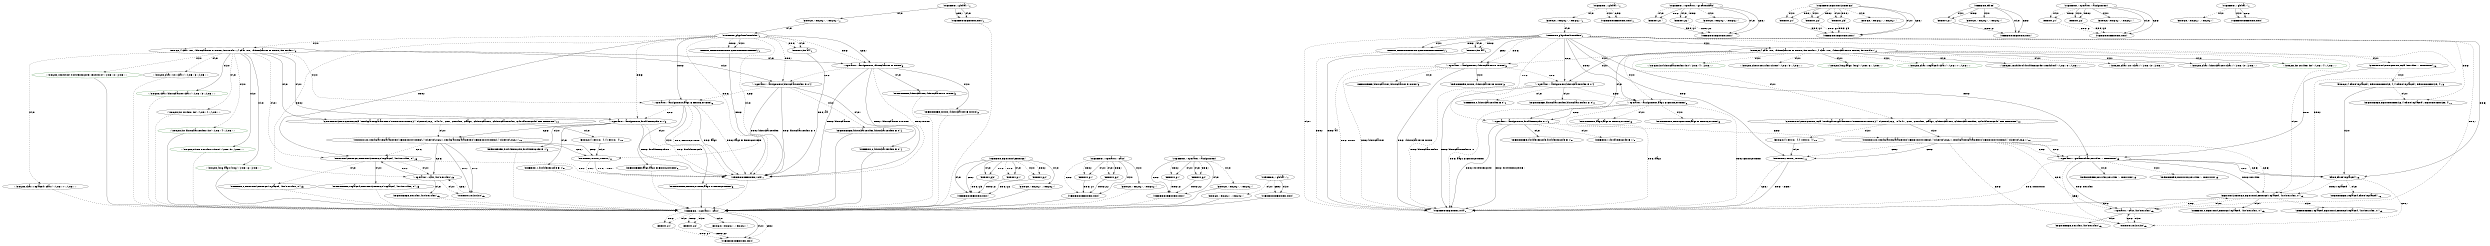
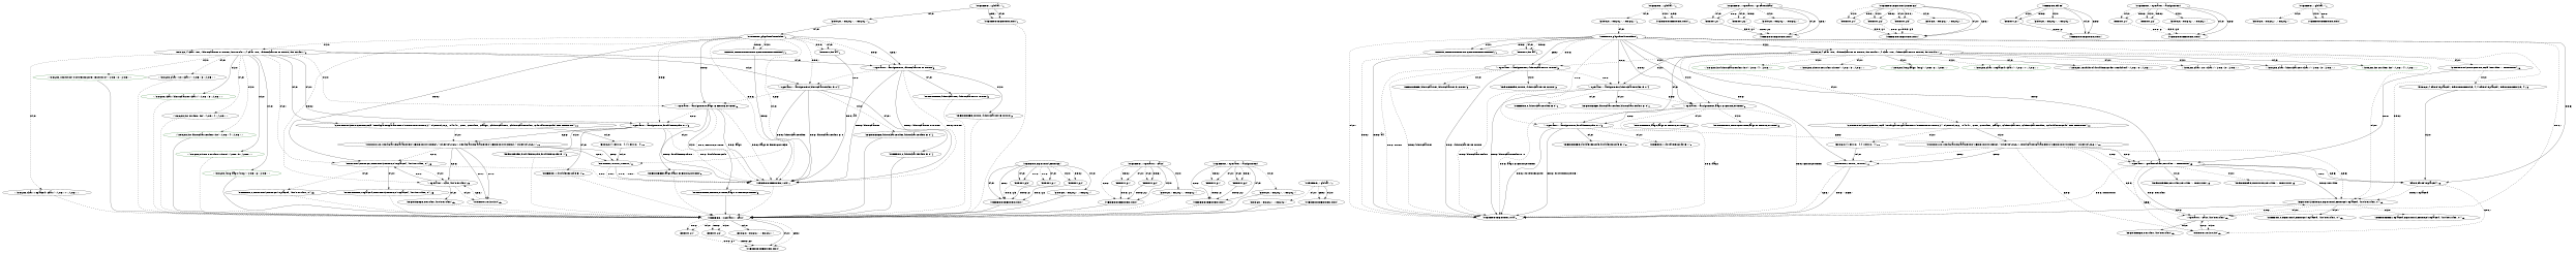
  digraph {
    edge [style=solid]
    n1 [label=<(METHOD,&lt;global&gt;)<SUB>1</SUB>>]
    n2 [label=<(BLOCK,&lt;empty&gt;,&lt;empty&gt;)<SUB>1</SUB>>]
    n3 [label=<(METHOD_RETURN,ANY)<SUB>1</SUB>>]
    n4 [label=<(METHOD,php_html_entities)<SUB>1</SUB>>]
    n5 [label=<(METHOD,&lt;operator&gt;.cast)>]
    n6 [label=<(PARAM,INTERNAL_FUNCTION_PARAMETERS)<SUB>1</SUB>>]
    n7 [label=<(PARAM,int all)<SUB>1</SUB>>]
    n8 [label=<(BLOCK,{ 	char *str, *hint_charset = NULL; 	int str_le...,{ 	char *str, *hint_charset = NULL; 	int str_le...)<SUB>2</SUB>>]
    n9 [label=<(&lt;operator&gt;.assignment,*hint_charset = NULL)<SUB>3</SUB>>]
    n10 [label=<(&lt;operator&gt;.assignment,hint_charset_len = 0)<SUB>4</SUB>>]
    n11 [label=<(&lt;operator&gt;.assignment,flags = ENT_COMPAT)<SUB>6</SUB>>]
    n12 [label=<(&lt;operator&gt;.assignment,double_encode = 1)<SUB>8</SUB>>]
    n13 [label=<(RETURN,return;,return;)<SUB>11</SUB>>]
    n14 [label=<(RETVAL_STRINGL,RETVAL_STRINGL(replaced, (int)new_len, 0))<SUB>15</SUB>>]
    n15 [label=<(&lt;operator&gt;.cast,(int)new_len)<SUB>15</SUB>>]
    n16 [label=<(METHOD_RETURN,void)<SUB>1</SUB>>]
    n17 [color=black label="<(LOCAL,char* str: char*)<SUB>3</SUB>>"]
    n18 [color=darkgreen label="<(LOCAL,char* hint_charset: char*)<SUB>3</SUB>>"]
    n19 [color=black label="<(LOCAL,int str_len: int)<SUB>4</SUB>>"]
    n20 [color=darkgreen label="<(LOCAL,int hint_charset_len: int)<SUB>4</SUB>>"]
    n21 [color=darkgreen label="<(LOCAL,size_t new_len: size_t)<SUB>5</SUB>>"]
    n22 [color=darkgreen label="<(LOCAL,long flags: long)<SUB>6</SUB>>"]
    n23 [color=black label="<(LOCAL,char* replaced: char*)<SUB>7</SUB>>"]
    n24 [color=darkgreen label="<(LOCAL,zend_bool double_encode: zend_bool)<SUB>8</SUB>>"]
    n25 [label=<(CONTROL_STRUCTURE,IF,if (zend_parse_parameters(ZEND_NUM_ARGS() TSRMLS_CC, &quot;s|ls!b&quot;, &amp;str, &amp;str_len, &amp;flags, &amp;hint_charset, &amp;hint_charset_len, &amp;double_encode) == FAILURE))<SUB>10</SUB>>]
    n26 [label=<(IDENTIFIER,hint_charset,*hint_charset = NULL)<SUB>3</SUB>>]
    n27 [label=<(IDENTIFIER,NULL,*hint_charset = NULL)<SUB>3</SUB>>]
    n28 [label=<(IDENTIFIER,hint_charset_len,hint_charset_len = 0)<SUB>4</SUB>>]
    n29 [label=<(LITERAL,0,hint_charset_len = 0)<SUB>4</SUB>>]
    n30 [label=<(IDENTIFIER,flags,flags = ENT_COMPAT)<SUB>6</SUB>>]
    n31 [label=<(IDENTIFIER,ENT_COMPAT,flags = ENT_COMPAT)<SUB>6</SUB>>]
    n32 [label=<(IDENTIFIER,double_encode,double_encode = 1)<SUB>8</SUB>>]
    n33 [label=<(LITERAL,1,double_encode = 1)<SUB>8</SUB>>]
    n34 [label=<(UNKNOWN,zend_parse_parameters(ZEND_NUM_ARGS() TSRMLS_CC...,zend_parse_parameters(ZEND_NUM_ARGS() TSRMLS_CC...)<SUB>10</SUB>>]
    n35 [label=<(IDENTIFIER,replaced,RETVAL_STRINGL(replaced, (int)new_len, 0))<SUB>15</SUB>>]
    n36 [label=<(LITERAL,0,RETVAL_STRINGL(replaced, (int)new_len, 0))<SUB>15</SUB>>]
    n37 [label=<(UNKNOWN,int,int)<SUB>15</SUB>>]
    n38 [label=<(IDENTIFIER,new_len,(int)new_len)<SUB>15</SUB>>]
    n39 [label=<(BLOCK,{ 		return;  	},{ 		return;  	})<SUB>10</SUB>>]
    n40 [label=<(PARAM,p1)>]
    n41 [label=<(PARAM,p2)>]
    n42 [label=<(BLOCK,&lt;empty&gt;,&lt;empty&gt;)>]
    n43 [label=<(METHOD_RETURN,ANY)>]
    n44 [label=<(METHOD,RETVAL_STRINGL)>]
    n45 [label=<(PARAM,p1)>]
    n46 [label=<(PARAM,p2)>]
    n47 [label=<(PARAM,p3)>]
    n48 [label=<(BLOCK,&lt;empty&gt;,&lt;empty&gt;)>]
    n49 [label=<(METHOD_RETURN,ANY)>]
    n50 [label=<(METHOD,&lt;operator&gt;.cast)>]
    n51 [label=<(PARAM,p1)>]
    n52 [label=<(PARAM,p2)>]
    n53 [label=<(BLOCK,&lt;empty&gt;,&lt;empty&gt;)>]
    n54 [label=<(METHOD_RETURN,ANY)>]
    n55 [label=<(METHOD,&lt;operator&gt;.assignment)>]
    n56 [label=<(PARAM,p1)>]
    n57 [label=<(PARAM,p2)>]
    n58 [label=<(BLOCK,&lt;empty&gt;,&lt;empty&gt;)>]
    n59 [label=<(METHOD_RETURN,ANY)>]
    n60 [label=<(METHOD,&lt;global&gt;)<SUB>1</SUB>>]
    n61 [label=<(BLOCK,&lt;empty&gt;,&lt;empty&gt;)>]
    n62 [label=<(METHOD_RETURN,ANY)>]
    n63 [label=<(METHOD,&lt;global&gt;)<SUB>1</SUB>>]
    n64 [label=<(BLOCK,&lt;empty&gt;,&lt;empty&gt;)<SUB>1</SUB>>]
    n65 [label=<(METHOD_RETURN,ANY)<SUB>1</SUB>>]
    n66 [label=<(METHOD,php_html_entities)<SUB>1</SUB>>]
    n67 [label=<(PARAM,INTERNAL_FUNCTION_PARAMETERS)<SUB>1</SUB>>]
    n68 [label=<(PARAM,int all)<SUB>1</SUB>>]
    n69 [label=<(BLOCK,{ 	char *str, *hint_charset = NULL; 	int str_le...,{ 	char *str, *hint_charset = NULL; 	int str_le...)<SUB>2</SUB>>]
    n70 [label=<(&lt;operator&gt;.assignment,*hint_charset = NULL)<SUB>3</SUB>>]
    n71 [label=<(&lt;operator&gt;.assignment,hint_charset_len = 0)<SUB>4</SUB>>]
    n72 [label=<(&lt;operator&gt;.assignment,flags = ENT_COMPAT)<SUB>6</SUB>>]
    n73 [label=<(&lt;operator&gt;.assignment,double_encode = 1)<SUB>8</SUB>>]
    n74 [label=<(RETURN,return;,return;)<SUB>11</SUB>>]
    n75 [label=<(&lt;operator&gt;.greaterThan,new_len &gt; INT_MAX)<SUB>15</SUB>>]
    n76 [label=<(efree,efree(replaced))<SUB>16</SUB>>]
-   n77 [label=<(IDENTIFIER,RETURN_FALSE,{ 		efree(replaced); 		RETURN_FALSE; 	})<SUB>17</SUB>>]
    n78 [label=<(RETVAL_STRINGL,RETVAL_STRINGL(replaced, (int)new_len, 0))<SUB>19</SUB>>]
    n79 [label=<(&lt;operator&gt;.cast,(int)new_len)<SUB>19</SUB>>]
    n80 [label=<(METHOD_RETURN,void)<SUB>1</SUB>>]
    n81 [color=black label="<(LOCAL,char* str: char*)<SUB>3</SUB>>"]
    n82 [color=black label="<(LOCAL,char* hint_charset: char*)<SUB>3</SUB>>"]
    n83 [color=darkgreen label="<(LOCAL,int str_len: int)<SUB>4</SUB>>"]
    n84 [color=darkgreen label="<(LOCAL,int hint_charset_len: int)<SUB>4</SUB>>"]
    n85 [color=black label="<(LOCAL,size_t new_len: size_t)<SUB>5</SUB>>"]
    n86 [color=darkgreen label="<(LOCAL,long flags: long)<SUB>6</SUB>>"]
    n87 [color=darkgreen label="<(LOCAL,char* replaced: char*)<SUB>7</SUB>>"]
    n88 [color=black label="<(LOCAL,zend_bool double_encode: zend_bool)<SUB>8</SUB>>"]
    n89 [label=<(CONTROL_STRUCTURE,IF,if (zend_parse_parameters(ZEND_NUM_ARGS() TSRMLS_CC, &quot;s|ls!b&quot;, &amp;str, &amp;str_len, &amp;flags, &amp;hint_charset, &amp;hint_charset_len, &amp;double_encode) == FAILURE))<SUB>10</SUB>>]
    n90 [label=<(CONTROL_STRUCTURE,IF,if (new_len &gt; INT_MAX))<SUB>16</SUB>>]
    n91 [label=<(IDENTIFIER,hint_charset,*hint_charset = NULL)<SUB>3</SUB>>]
    n92 [label=<(IDENTIFIER,NULL,*hint_charset = NULL)<SUB>3</SUB>>]
    n93 [label=<(IDENTIFIER,hint_charset_len,hint_charset_len = 0)<SUB>4</SUB>>]
    n94 [label=<(LITERAL,0,hint_charset_len = 0)<SUB>4</SUB>>]
    n95 [label=<(IDENTIFIER,flags,flags = ENT_COMPAT)<SUB>6</SUB>>]
    n96 [label=<(IDENTIFIER,ENT_COMPAT,flags = ENT_COMPAT)<SUB>6</SUB>>]
    n97 [label=<(IDENTIFIER,double_encode,double_encode = 1)<SUB>8</SUB>>]
    n98 [label=<(LITERAL,1,double_encode = 1)<SUB>8</SUB>>]
    n99 [label=<(UNKNOWN,zend_parse_parameters(ZEND_NUM_ARGS() TSRMLS_CC...,zend_parse_parameters(ZEND_NUM_ARGS() TSRMLS_CC...)<SUB>10</SUB>>]
    n100 [label=<(UNKNOWN,int,int)<SUB>19</SUB>>]
    n101 [label=<(IDENTIFIER,new_len,new_len &gt; INT_MAX)<SUB>15</SUB>>]
    n102 [label=<(IDENTIFIER,INT_MAX,new_len &gt; INT_MAX)<SUB>15</SUB>>]
-   n103 [label=<(IDENTIFIER,replaced,efree(replaced))<SUB>16</SUB>>]
    n104 [label=<(IDENTIFIER,replaced,RETVAL_STRINGL(replaced, (int)new_len, 0))<SUB>19</SUB>>]
    n105 [label=<(LITERAL,0,RETVAL_STRINGL(replaced, (int)new_len, 0))<SUB>19</SUB>>]
    n106 [label=<(IDENTIFIER,new_len,(int)new_len)<SUB>19</SUB>>]
    n107 [label=<(BLOCK,{ 		return;  	},{ 		return;  	})<SUB>10</SUB>>]
    n108 [label=<(BLOCK,{ 		efree(replaced); 		RETURN_FALSE; 	},{ 		efree(replaced); 		RETURN_FALSE; 	})<SUB>15</SUB>>]
    n109 [label=<(METHOD,&lt;operator&gt;.greaterThan)>]
    n110 [label=<(PARAM,p1)>]
    n111 [label=<(PARAM,p2)>]
    n112 [label=<(BLOCK,&lt;empty&gt;,&lt;empty&gt;)>]
    n113 [label=<(METHOD_RETURN,ANY)>]
    n114 [label=<(METHOD,RETVAL_STRINGL)>]
    n115 [label=<(PARAM,p1)>]
    n116 [label=<(PARAM,p2)>]
    n117 [label=<(PARAM,p3)>]
    n118 [label=<(BLOCK,&lt;empty&gt;,&lt;empty&gt;)>]
    n119 [label=<(METHOD_RETURN,ANY)>]
    n120 [label=<(METHOD,efree)>]
    n121 [label=<(PARAM,p1)>]
    n122 [label=<(BLOCK,&lt;empty&gt;,&lt;empty&gt;)>]
    n123 [label=<(METHOD_RETURN,ANY)>]
    n124 [label=<(METHOD,&lt;operator&gt;.assignment)>]
    n125 [label=<(PARAM,p1)>]
    n126 [label=<(PARAM,p2)>]
    n127 [label=<(BLOCK,&lt;empty&gt;,&lt;empty&gt;)>]
    n128 [label=<(METHOD_RETURN,ANY)>]
    n129 [label=<(METHOD,&lt;global&gt;)<SUB>1</SUB>>]
    n130 [label=<(BLOCK,&lt;empty&gt;,&lt;empty&gt;)>]
    n131 [label=<(METHOD_RETURN,ANY)>]
    n1 -> n2 [label="AST: "]
    n1 -> n3 [label="AST: "]
    n1 -> n3 [label="CFG: "]
    n2 -> n4 [label="AST: "]
    n3 -> n5 [style=dashed]
    n4 -> n6 [label="AST: "]
    n4 -> n6 [label="DDG: " style=dashed]
    n4 -> n7 [label="AST: " style=dashed]
    n4 -> n7 [label="DDG: " style=dashed]
    n4 -> n8 [label="AST: " style=dashed]
    n4 -> n9 [label="CFG: "]
    n4 -> n9 [label="DDG: " style=dashed]
    n4 -> n10 [label="DDG: " style=dashed]
    n4 -> n11 [label="DDG: "]
    n4 -> n12 [label="DDG: " style=dashed]
    n4 -> n13 [label="DDG: " style=dashed]
    n4 -> n14 [label="DDG: "]
    n4 -> n15 [label="DDG: " style=dashed]
    n4 -> n16 [label="AST: " style=dashed]
    n5 -> n40 [label="AST: " style=dashed]
    n5 -> n40 [label="DDG: " style=dashed]
    n5 -> n41 [label="AST: " style=dashed]
    n5 -> n41 [label="DDG: " style=dashed]
    n5 -> n42 [label="AST: "]
    n5 -> n43 [label="AST: "]
    n5 -> n43 [label="CFG: " style=dashed]
    n6 -> n16 [label="DDG: "]
    n7 -> n16 [label="DDG: all"]
    n8 -> n9 [label="AST: "]
    n8 -> n10 [label="AST: "]
    n8 -> n11 [label="AST: " style=dashed]
    n8 -> n12 [label="AST: "]
    n8 -> n14 [label="AST: " style=dashed]
    n8 -> n17 [label="AST: " style=dashed]
    n8 -> n18 [label="AST: "]
    n8 -> n19 [label="AST: " style=dashed]
    n8 -> n20 [label="AST: " style=dashed]
    n8 -> n21 [label="AST: "]
    n8 -> n22 [label="AST: "]
    n8 -> n23 [label="AST: " style=dashed]
    n8 -> n24 [label="AST: " style=dashed]
    n8 -> n25 [label="AST: "]
    n9 -> n10 [label="CFG: " style=dashed]
    n9 -> n16 [label="DDG: hint_charset"]
    n9 -> n16 [label="DDG: *hint_charset = NULL"]
    n9 -> n16 [label="DDG: NULL" style=dashed]
    n9 -> n26 [label="AST: "]
    n9 -> n27 [label="AST: "]
    n10 -> n11 [label="CFG: " style=dashed]
    n10 -> n16 [label="DDG: hint_charset_len"]
    n10 -> n16 [label="DDG: hint_charset_len = 0"]
    n10 -> n28 [label="AST: " style=dashed]
    n10 -> n29 [label="AST: "]
    n11 -> n12 [label="CFG: " style=dashed]
    n11 -> n16 [label="DDG: flags"]
    n11 -> n16 [label="DDG: flags = ENT_COMPAT" style=dashed]
    n11 -> n16 [label="DDG: ENT_COMPAT" style=dashed]
    n11 -> n30 [label="AST: "]
    n11 -> n31 [label="AST: "]
    n12 -> n16 [label="DDG: double_encode" style=dashed]
    n12 -> n16 [label="DDG: double_encode = 1"]
    n12 -> n32 [label="AST: "]
    n12 -> n33 [label="AST: "]
    n12 -> n34 [label="CFG: "]
    n13 -> n16 [label="CFG: " style=dashed]
    n13 -> n16 [label="DDG: &lt;RET&gt;"]
    n14 -> n15 [label="AST: " style=dashed]
    n14 -> n16 [label="CFG: " style=dashed]
    n14 -> n35 [label="AST: "]
    n14 -> n36 [label="AST: " style=dashed]
    n15 -> n14 [label="CFG: "]
    n15 -> n37 [label="AST: " style=dashed]
    n15 -> n38 [label="AST: "]
    n16 -> n5 [style=dashed]
    n17 -> n5 [style=dashed]
    n18 -> n5 [style=dashed]
    n19 -> n5 [style=dashed]
    n20 -> n5
    n21 -> n5 [style=dashed]
    n22 -> n5
    n23 -> n5 [style=dashed]
    n24 -> n5
    n25 -> n34 [label="AST: " style=dashed]
    n25 -> n39 [label="AST: "]
    n26 -> n5 [style=dashed]
    n27 -> n5 [style=dashed]
    n28 -> n5
    n29 -> n5
    n30 -> n5 [style=dashed]
    n31 -> n5
    n32 -> n5 [style=dashed]
    n33 -> n5 [style=dashed]
    n34 -> n13 [label="CFG: "]
    n34 -> n13 [label="CDG: "]
    n34 -> n14 [label="CDG: " style=dashed]
    n34 -> n15 [label="CDG: "]
    n34 -> n37 [label="CFG: "]
    n34 -> n37 [label="CDG: "]
    n35 -> n5 [style=dashed]
    n36 -> n5 [style=dashed]
    n37 -> n15 [label="CFG: " style=dashed]
    n38 -> n5 [style=dashed]
    n39 -> n13 [label="AST: "]
    n40 -> n43 [label="DDG: p1" style=dashed]
    n41 -> n43 [label="DDG: p2"]
    n44 -> n45 [label="AST: "]
    n44 -> n45 [label="DDG: " style=dashed]
    n44 -> n46 [label="AST: " style=dashed]
    n44 -> n46 [label="DDG: " style=dashed]
    n44 -> n47 [label="AST: "]
    n44 -> n47 [label="DDG: "]
    n44 -> n48 [label="AST: "]
    n44 -> n49 [label="AST: "]
    n44 -> n49 [label="CFG: "]
    n45 -> n49 [label="DDG: p1"]
    n46 -> n49 [label="DDG: p2"]
    n47 -> n49 [label="DDG: p3" style=dashed]
    n48 -> n5
    n49 -> n5
    n50 -> n51 [label="AST: "]
    n50 -> n51 [label="DDG: " style=dashed]
    n50 -> n52 [label="AST: " style=dashed]
    n50 -> n52 [label="DDG: "]
    n50 -> n53 [label="AST: "]
    n50 -> n54 [label="AST: "]
    n50 -> n54 [label="CFG: " style=dashed]
    n51 -> n54 [label="DDG: p1"]
    n52 -> n54 [label="DDG: p2"]
    n53 -> n5 [style=dashed]
    n54 -> n5
    n55 -> n56 [label="AST: "]
    n55 -> n56 [label="DDG: " style=dashed]
    n55 -> n57 [label="AST: "]
    n55 -> n57 [label="DDG: " style=dashed]
    n55 -> n58 [label="AST: " style=dashed]
    n55 -> n59 [label="AST: "]
    n55 -> n59 [label="CFG: "]
    n56 -> n59 [label="DDG: p1" style=dashed]
    n57 -> n59 [label="DDG: p2"]
    n58 -> n5
    n59 -> n5 [style=dashed]
    n60 -> n61 [label="AST: " style=dashed]
    n60 -> n62 [label="AST: "]
    n60 -> n62 [label="CFG: " style=dashed]
    n61 -> n5
    n62 -> n5
    n63 -> n64 [label="AST: " style=dashed]
    n63 -> n65 [label="AST: " style=dashed]
    n63 -> n65 [label="CFG: " style=dashed]
    n64 -> n66 [label="AST: " style=dashed]
    n66 -> n67 [label="AST: "]
    n66 -> n67 [label="DDG: "]
    n66 -> n68 [label="AST: "]
    n66 -> n68 [label="DDG: " style=dashed]
    n66 -> n69 [label="AST: "]
    n66 -> n70 [label="CFG: "]
    n66 -> n70 [label="DDG: " style=dashed]
    n66 -> n71 [label="DDG: "]
    n66 -> n72 [label="DDG: "]
    n66 -> n73 [label="DDG: " style=dashed]
    n66 -> n74 [label="DDG: "]
    n66 -> n75 [label="DDG: "]
    n66 -> n76 [label="DDG: "]
-   n66 -> n77 [label="DDG: " style=dashed]
    n66 -> n78 [label="DDG: " style=dashed]
    n66 -> n79 [label="DDG: " style=dashed]
    n66 -> n80 [label="AST: " style=dashed]
    n67 -> n80 [label="DDG: " style=dashed]
    n68 -> n80 [label="DDG: all"]
    n69 -> n70 [label="AST: " style=dashed]
    n69 -> n71 [label="AST: "]
    n69 -> n72 [label="AST: " style=dashed]
    n69 -> n73 [label="AST: "]
    n69 -> n78 [label="AST: " style=dashed]
    n69 -> n81 [label="AST: " style=dashed]
    n69 -> n82 [label="AST: "]
    n69 -> n83 [label="AST: "]
    n69 -> n84 [label="AST: " style=dashed]
    n69 -> n85 [label="AST: " style=dashed]
    n69 -> n86 [label="AST: "]
    n69 -> n87 [label="AST: " style=dashed]
    n69 -> n88 [label="AST: "]
    n69 -> n89 [label="AST: " style=dashed]
    n69 -> n90 [label="AST: " style=dashed]
    n70 -> n71 [label="CFG: " style=dashed]
    n70 -> n80 [label="DDG: hint_charset" style=dashed]
    n70 -> n80 [label="DDG: *hint_charset = NULL"]
    n70 -> n80 [label="DDG: NULL" style=dashed]
    n70 -> n91 [label="AST: " style=dashed]
    n70 -> n92 [label="AST: "]
    n71 -> n72 [label="CFG: " style=dashed]
    n71 -> n80 [label="DDG: hint_charset_len" style=dashed]
    n71 -> n80 [label="DDG: hint_charset_len = 0"]
    n71 -> n93 [label="AST: "]
    n71 -> n94 [label="AST: " style=dashed]
    n72 -> n73 [label="CFG: "]
    n72 -> n80 [label="DDG: flags" style=dashed]
    n72 -> n80 [label="DDG: flags = ENT_COMPAT" style=dashed]
    n72 -> n80 [label="DDG: ENT_COMPAT" style=dashed]
    n72 -> n95 [label="AST: " style=dashed]
    n72 -> n96 [label="AST: " style=dashed]
    n73 -> n80 [label="DDG: double_encode"]
    n73 -> n80 [label="DDG: double_encode = 1"]
    n73 -> n97 [label="AST: "]
    n73 -> n98 [label="AST: " style=dashed]
    n73 -> n99 [label="CFG: " style=dashed]
    n74 -> n80 [label="CFG: " style=dashed]
    n74 -> n80 [label="DDG: &lt;RET&gt;"]
    n75 -> n76 [label="CFG: "]
    n75 -> n76 [label="CDG: "]
    n75 -> n78 [label="DDG: new_len"]
    n75 -> n79 [label="DDG: new_len"]
    n75 -> n80 [label="DDG: INT_MAX" style=dashed]
    n75 -> n100 [label="CFG: " style=dashed]
    n75 -> n101 [label="AST: "]
    n75 -> n102 [label="AST: " style=dashed]
    n76 -> n78 [label="DDG: replaced" style=dashed]
    n76 -> n100 [label="CFG: " style=dashed]
-   n76 -> n103 [label="AST: " style=dashed]
    n78 -> n79 [label="AST: " style=dashed]
    n78 -> n80 [label="CFG: "]
    n78 -> n104 [label="AST: " style=dashed]
    n78 -> n105 [label="AST: "]
    n79 -> n78 [label="CFG: " style=dashed]
    n79 -> n100 [label="AST: " style=dashed]
    n79 -> n106 [label="AST: "]
    n89 -> n99 [label="AST: "]
    n89 -> n107 [label="AST: " style=dashed]
    n90 -> n75 [label="ENT: "]
    n90 -> n108 [label="AST: " style=dashed]
    n99 -> n74 [label="CFG: " style=dashed]
    n99 -> n74 [label="CDG: "]
    n99 -> n75 [label="CFG: " style=dashed]
    n99 -> n75 [label="CDG: "]
    n99 -> n78 [label="CDG: " style=dashed]
    n99 -> n79 [label="CDG: " style=dashed]
    n99 -> n100 [label="CDG: " style=dashed]
    n100 -> n79 [label="CFG: "]
    n107 -> n74 [label="AST: "]
    n108 -> n76 [label="AST: "]
-   n108 -> n77 [label="AST: " style=dashed]
    n109 -> n110 [label="AST: " style=dashed]
    n109 -> n110 [label="DDG: "]
    n109 -> n111 [label="AST: "]
    n109 -> n111 [label="DDG: " style=dashed]
    n109 -> n112 [label="AST: " style=dashed]
    n109 -> n113 [label="AST: "]
    n109 -> n113 [label="CFG: "]
    n110 -> n113 [label="DDG: p1"]
    n111 -> n113 [label="DDG: p2" style=dashed]
    n114 -> n115 [label="AST: " style=dashed]
    n114 -> n115 [label="DDG: "]
    n114 -> n116 [label="AST: "]
    n114 -> n116 [label="DDG: "]
    n114 -> n117 [label="AST: " style=dashed]
    n114 -> n117 [label="DDG: "]
    n114 -> n118 [label="AST: " style=dashed]
    n114 -> n119 [label="AST: "]
    n114 -> n119 [label="CFG: "]
    n115 -> n119 [label="DDG: p1"]
    n116 -> n119 [label="DDG: p2" style=dashed]
    n117 -> n119 [label="DDG: p3" style=dashed]
    n120 -> n121 [label="AST: "]
    n120 -> n121 [label="DDG: "]
    n120 -> n122 [label="AST: "]
    n120 -> n123 [label="AST: "]
    n120 -> n123 [label="CFG: "]
    n121 -> n123 [label="DDG: p1"]
    n124 -> n125 [label="AST: " style=dashed]
    n124 -> n125 [label="DDG: " style=dashed]
    n124 -> n126 [label="AST: "]
    n124 -> n126 [label="DDG: "]
    n124 -> n127 [label="AST: "]
    n124 -> n128 [label="AST: "]
    n124 -> n128 [label="CFG: "]
    n125 -> n128 [label="DDG: p1" style=dashed]
    n126 -> n128 [label="DDG: p2" style=dashed]
    n129 -> n130 [label="AST: " style=dashed]
    n129 -> n131 [label="AST: "]
    n129 -> n131 [label="CFG: "]
  }
